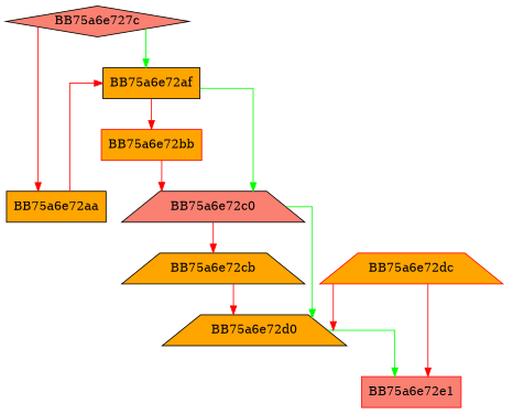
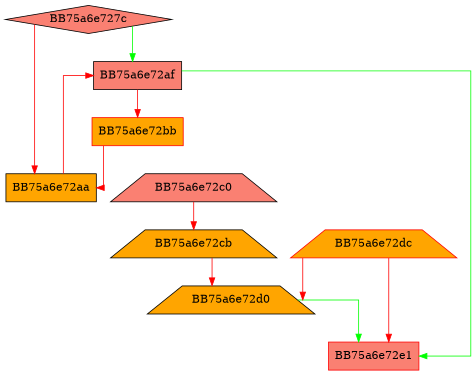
  digraph {
    splines=ortho
    node [color=black fillcolor=orange shape=box style=filled]
    edge [color=red]
    BB75a6e727c [fillcolor=salmon shape=diamond]
-   BB75a6e72af
+   BB75a6e72af [fillcolor=salmon]
    BB75a6e72aa
    BB75a6e72c0 [fillcolor=salmon shape=trapezium]
    BB75a6e72bb [color=red]
    BB75a6e72d0 [shape=trapezium]
    BB75a6e72cb [shape=trapezium]
    BB75a6e72e1 [color=red fillcolor=salmon]
    BB75a6e72dc [color=red shape=trapezium]
    BB75a6e727c -> BB75a6e72af [color=green]
    BB75a6e727c -> BB75a6e72aa
-   BB75a6e72af -> BB75a6e72c0 [color=green]
+   BB75a6e72af -> BB75a6e72e1 [color=green]
    BB75a6e72af -> BB75a6e72bb
    BB75a6e72aa -> BB75a6e72af
-   BB75a6e72c0 -> BB75a6e72d0 [color=green]
    BB75a6e72c0 -> BB75a6e72cb
-   BB75a6e72bb -> BB75a6e72c0
+   BB75a6e72bb -> BB75a6e72aa
    BB75a6e72d0 -> BB75a6e72e1 [color=green]
    BB75a6e72cb -> BB75a6e72d0
    BB75a6e72dc -> BB75a6e72d0
    BB75a6e72dc -> BB75a6e72e1
  }
